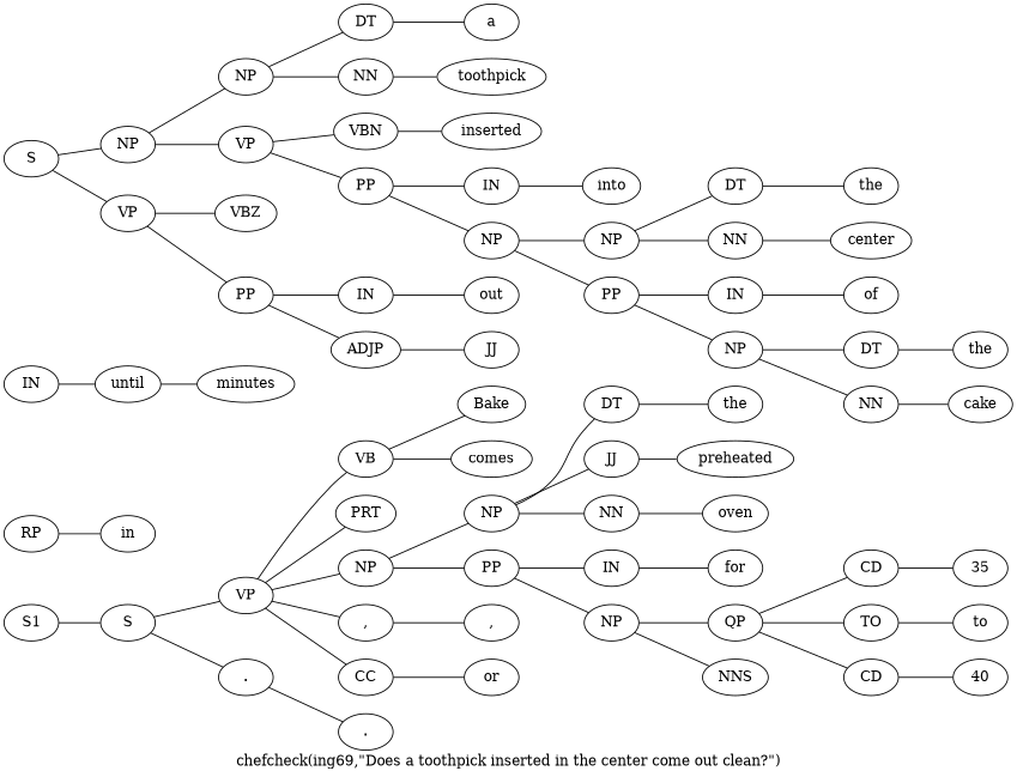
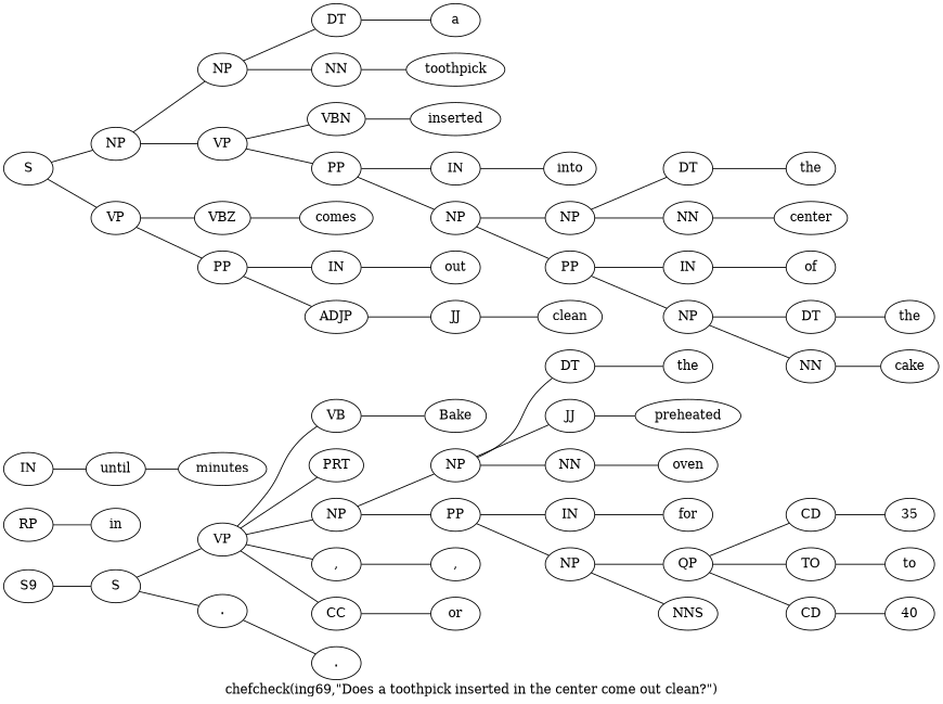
  graph {
    label="chefcheck(ing69,\"Does a toothpick inserted in the center come out clean?\")"
    rankdir=LR
-   n1 [label=S1]
+   n1 [label=S9]
    n2 [label=S]
    n3 [label=VP]
    n4 [label="."]
    n5 [label=VB]
    n6 [label=PRT]
    n7 [label=NP]
    n8 [label=","]
    n9 [label=CC]
    n10 [label="."]
    n11 [label=Bake]
    n12 [label=NP]
    n13 [label=PP]
    n14 [label=","]
    n15 [label=or]
    n16 [label=RP]
    n17 [label=in]
    n18 [label=DT]
    n19 [label=JJ]
    n20 [label=NN]
    n21 [label=IN]
    n22 [label=NP]
    n23 [label=the]
    n24 [label=preheated]
    n25 [label=oven]
    n26 [label=for]
    n27 [label=QP]
    n28 [label=NNS]
    n29 [label=CD]
    n30 [label=TO]
    n31 [label=CD]
    n32 [label=35]
    n33 [label=to]
    n34 [label=40]
    n35 [label=minutes]
    n36 [label=IN]
    n37 [label=until]
    n38 [label=S]
    n39 [label=NP]
    n40 [label=VP]
    n41 [label=NP]
    n42 [label=VP]
    n43 [label=VBZ]
    n44 [label=PP]
    n45 [label=DT]
    n46 [label=NN]
    n47 [label=VBN]
    n48 [label=PP]
    n49 [label=a]
    n50 [label=toothpick]
    n51 [label=inserted]
    n52 [label=IN]
    n53 [label=NP]
    n54 [label=into]
    n55 [label=NP]
    n56 [label=PP]
    n57 [label=DT]
    n58 [label=NN]
    n59 [label=IN]
    n60 [label=NP]
    n61 [label=the]
    n62 [label=center]
    n63 [label=of]
    n64 [label=DT]
    n65 [label=NN]
    n66 [label=the]
    n67 [label=cake]
    n68 [label=comes]
    n69 [label=IN]
    n70 [label=ADJP]
    n71 [label=out]
    n72 [label=JJ]
+   n73 [label=clean]
    n1 -- n2
    n2 -- n3
    n2 -- n4
    n3 -- n5
    n3 -- n6
    n3 -- n7
    n3 -- n8
    n3 -- n9
    n4 -- n10
    n5 -- n11
    n7 -- n12
    n7 -- n13
    n8 -- n14
    n9 -- n15
    n12 -- n18
    n12 -- n19
    n12 -- n20
    n13 -- n21
    n13 -- n22
    n16 -- n17
    n18 -- n23
    n19 -- n24
    n20 -- n25
    n21 -- n26
    n22 -- n27
    n22 -- n28
    n27 -- n29
    n27 -- n30
    n27 -- n31
    n29 -- n32
    n30 -- n33
    n31 -- n34
    n36 -- n37
    n37 -- n35
    n38 -- n39
    n38 -- n40
    n39 -- n41
    n39 -- n42
    n40 -- n43
    n40 -- n44
    n41 -- n45
    n41 -- n46
    n42 -- n47
    n42 -- n48
-   n5 -- n68
+   n43 -- n68
    n44 -- n69
    n44 -- n70
    n45 -- n49
    n46 -- n50
    n47 -- n51
    n48 -- n52
    n48 -- n53
    n52 -- n54
    n53 -- n55
    n53 -- n56
    n55 -- n57
    n55 -- n58
    n56 -- n59
    n56 -- n60
    n57 -- n61
    n58 -- n62
    n59 -- n63
    n60 -- n64
    n60 -- n65
    n64 -- n66
    n65 -- n67
    n69 -- n71
    n70 -- n72
+   n72 -- n73
  }
